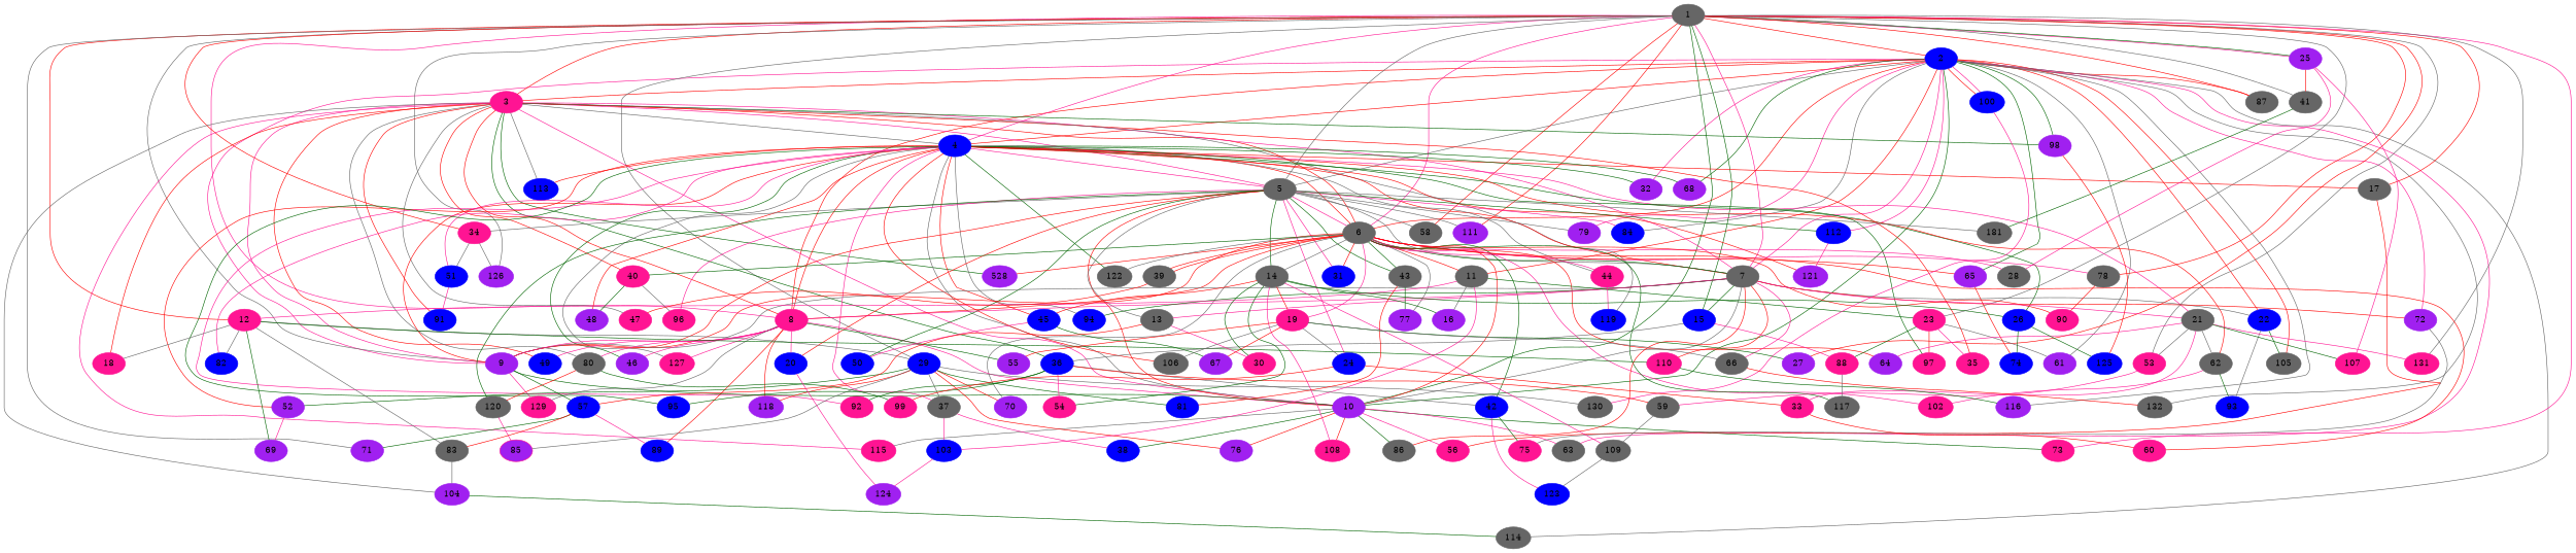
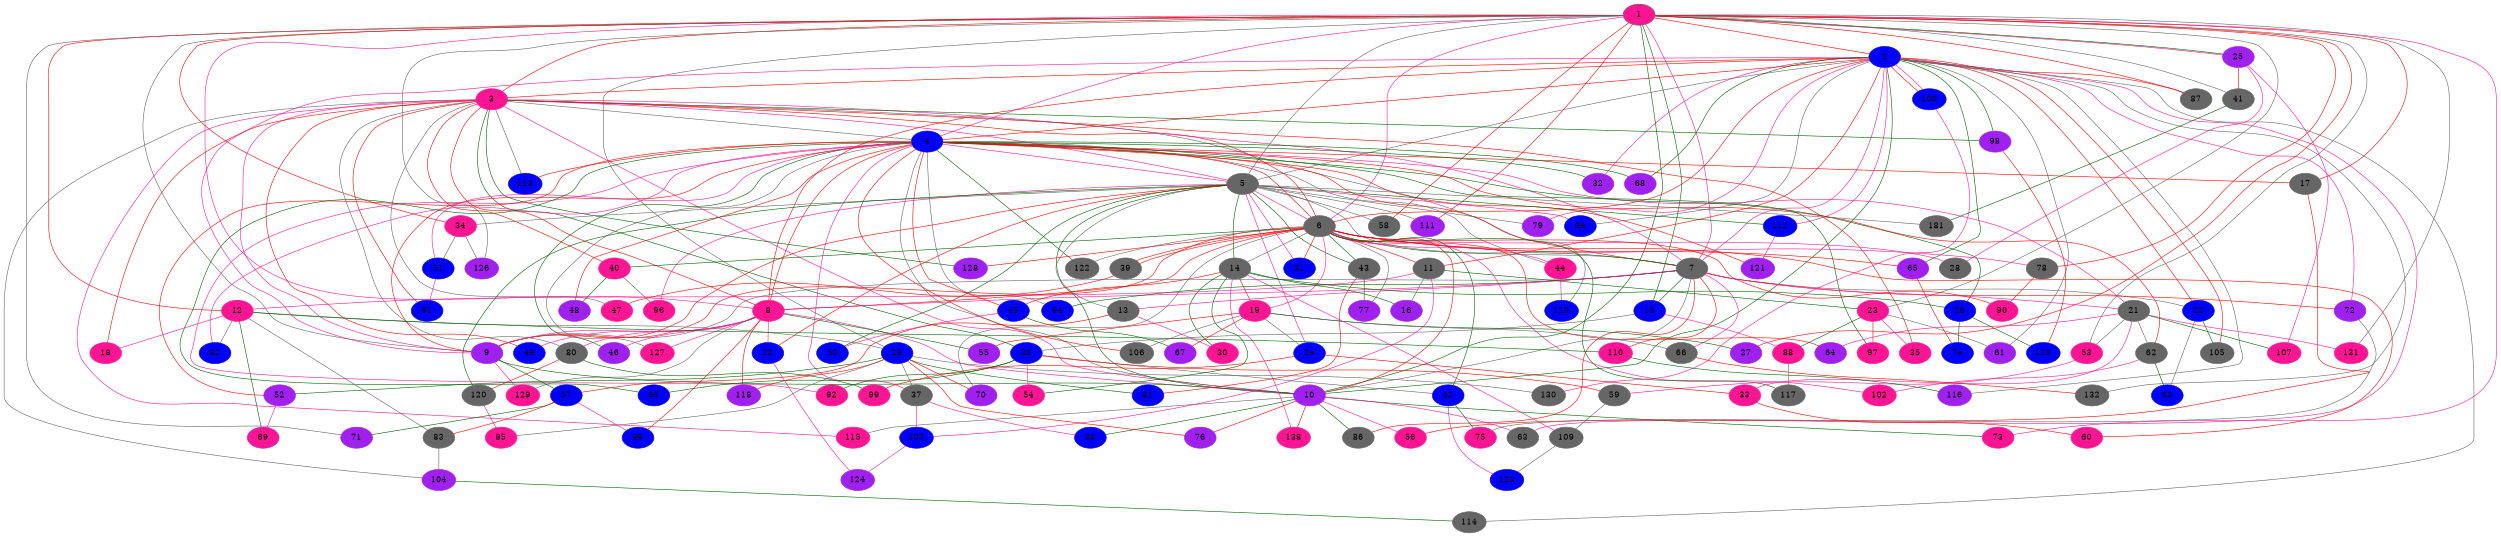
  graph {
    node [color=gray40 style=filled]
    edge [color=red]
    2 [color=blue]
-   1
+   1 [fillcolor=deeppink]
    3 [color=deeppink]
    4 [color=blue]
    5
    6
    7
    8 [color=deeppink]
    9 [color=purple]
    10 [color=purple]
    12 [color=deeppink]
    15 [color=blue]
    17
    23 [color=deeppink]
    25 [color=purple]
    27 [color=purple]
    29 [color=blue]
    34 [color=deeppink]
    41
    53 [color=deeppink]
    58
    71 [color=purple]
    73 [color=deeppink]
    78
    87
    111 [color=purple]
    126 [color=purple]
    131 [color=deeppink]
    11
    22 [color=blue]
    32 [color=purple]
    61 [color=purple]
    63
    65 [color=purple]
    68 [color=purple]
    72 [color=purple]
    79 [color=purple]
    84 [color=blue]
    98 [color=purple]
    100 [color=blue]
    105
    112 [color=blue]
    114
    116 [color=purple]
    132
    18 [color=deeppink]
    35 [color=deeppink]
    36 [color=blue]
    40 [color=deeppink]
    47 [color=deeppink]
    49 [color=blue]
    80
    91 [color=blue]
    104 [color=purple]
    113 [color=blue]
    115 [color=deeppink]
    119 [color=blue]
-   128 [color=purple label=528]
+   128 [color=purple]
    21
    26 [color=blue]
    37
    44 [color=deeppink]
    45 [color=blue]
    46 [color=purple]
    48 [color=purple]
    51 [color=blue]
    52 [color=purple]
    62
    82 [color=blue]
    92 [color=deeppink]
    94 [color=blue]
    95 [color=blue]
    97 [color=deeppink]
    106
    121 [color=purple]
    122
    127 [color=deeppink]
    13
    14
    20 [color=blue]
    24 [color=blue]
    31 [color=blue]
    43
    50 [color=blue]
    96 [color=deeppink]
    n86 [label=181]
    120
    19 [color=deeppink]
    28
    39
    42 [color=blue]
    60 [color=deeppink]
    64 [color=purple]
    70 [color=purple]
    77 [color=purple]
    90 [color=deeppink]
    102 [color=deeppink]
    117
    66
    86
    110 [color=deeppink]
    55 [color=purple]
    89 [color=blue]
    118 [color=purple]
    129 [color=deeppink]
    57 [color=blue]
    38 [color=blue]
    56 [color=deeppink]
    76 [color=purple]
-   108 [color=deeppink]
-   69 [color=purple]
+   108 [color=deeppink label=138]
+   69 [color=purple fillcolor=deeppink]
    83
    88 [color=deeppink]
    107 [color=deeppink]
    81 [color=blue]
-   85 [color=deeppink fillcolor=purple]
+   85 [color=deeppink]
    130
    59
    16 [color=purple]
    103 [color=blue]
    93 [color=blue]
    74 [color=blue]
    75 [color=deeppink]
    125 [color=blue]
    54 [color=deeppink]
    99 [color=deeppink]
    33 [color=deeppink]
    67 [color=purple]
    30 [color=deeppink]
    109
    124 [color=purple]
    123 [color=blue]
    2 -- 3
    2 -- 4
    2 -- 5 [color=gray40]
    2 -- 6
    2 -- 7 [color=deeppink]
    2 -- 8
    2 -- 9 [color=deeppink]
    2 -- 10 [color=darkgreen]
    2 -- 87
    2 -- 11
    2 -- 22
    2 -- 32 [color=deeppink]
    2 -- 61 [color=gray40]
    2 -- 63 [color=deeppink]
    2 -- 65 [color=darkgreen]
    2 -- 68 [color=darkgreen]
    2 -- 72 [color=deeppink]
    2 -- 79 [color=deeppink]
    2 -- 84 [color=gray40]
    2 -- 98 [color=darkgreen]
    2 -- 100
    2 -- 100 [color=deeppink]
    2 -- 105
    2 -- 112 [color=deeppink]
    2 -- 114 [color=gray40]
    2 -- 116 [color=gray40]
    2 -- 132 [color=gray40]
    1 -- 2
    1 -- 3
    1 -- 4 [color=deeppink]
    1 -- 5 [color=gray40]
    1 -- 6 [color=deeppink]
    1 -- 7 [color=deeppink]
    1 -- 8 [color=deeppink]
    1 -- 9 [color=gray40]
    1 -- 10 [color=darkgreen]
    1 -- 12
    1 -- 15 [color=darkgreen]
    1 -- 17
    1 -- 23 [color=gray40]
    1 -- 25 [color=deeppink]
    1 -- 25 [color=darkgreen]
    1 -- 27
    1 -- 29 [color=gray40]
    1 -- 34
    1 -- 41 [color=gray40]
    1 -- 53 [color=gray40]
    1 -- 58
    1 -- 71 [color=gray40]
    1 -- 73 [color=deeppink]
    1 -- 78
    1 -- 87
    1 -- 111
    1 -- 126 [color=gray40]
    1 -- 131 [color=gray40]
    3 -- 4 [color=gray40]
    3 -- 5 [color=deeppink]
    3 -- 6
    3 -- 7 [color=deeppink]
    3 -- 8
    3 -- 9 [color=deeppink]
    3 -- 10 [color=deeppink]
    3 -- 98 [color=darkgreen]
    3 -- 18
    3 -- 35
    3 -- 36 [color=darkgreen]
    3 -- 40
    3 -- 47 [color=gray40]
    3 -- 49
    3 -- 80 [color=gray40]
    3 -- 91
    3 -- 104 [color=gray40]
    3 -- 113 [color=gray40]
    3 -- 115 [color=deeppink]
    3 -- 119 [color=gray40]
    3 -- 128 [color=darkgreen]
    4 -- 5 [color=deeppink]
    4 -- 6
    4 -- 7
    4 -- 8
    4 -- 9
    4 -- 10 [color=gray40]
    4 -- 17
    4 -- 32 [color=darkgreen]
    4 -- 68 [color=darkgreen]
    4 -- 113
    4 -- 21 [color=deeppink]
    4 -- 26 [color=darkgreen]
    4 -- 37 [color=deeppink]
    4 -- 44 [color=gray40]
    4 -- 45
    4 -- 46 [color=darkgreen]
    4 -- 48
    4 -- 51 [color=deeppink]
    4 -- 52
    4 -- 62
    4 -- 82 [color=deeppink]
    4 -- 92 [color=deeppink]
    4 -- 94 [color=gray40]
    4 -- 95 [color=darkgreen]
    4 -- 97 [color=darkgreen]
    4 -- 106
    4 -- 121
    4 -- 122 [color=darkgreen]
    4 -- 127 [color=gray40]
    5 -- 6 [color=deeppink]
    5 -- 7 [color=gray40]
    5 -- 9
-   5 -- 10
+   5 -- 10 [color=darkgreen]
    5 -- 34 [color=gray40]
    5 -- 58 [color=gray40]
    5 -- 111 [color=gray40]
    5 -- 79 [color=gray40]
    5 -- 84 [color=deeppink]
    5 -- 112 [color=darkgreen]
    5 -- 13 [color=gray40]
    5 -- 14 [color=darkgreen]
    5 -- 20
    5 -- 24 [color=deeppink]
    5 -- 31 [color=deeppink]
    5 -- 43 [color=darkgreen]
    5 -- 50 [color=darkgreen]
    5 -- 96 [color=deeppink]
    5 -- n86 [color=gray40]
    5 -- 120 [color=darkgreen]
    6 -- 7 [color=darkgreen]
    6 -- 8
    6 -- 9
    6 -- 10
    6 -- 78 [color=deeppink]
    6 -- 11
    6 -- 65
    6 -- 40 [color=darkgreen]
    6 -- 128
    6 -- 44 [color=deeppink]
    6 -- 122 [color=gray40]
    6 -- 14 [color=gray40]
    6 -- 31
    6 -- 43 [color=darkgreen]
    6 -- 19 [color=deeppink]
    6 -- 28 [color=deeppink]
    6 -- 39
    6 -- 39
    6 -- 42 [color=darkgreen]
    6 -- 60
    6 -- 64
    6 -- 70 [color=gray40]
    6 -- 77 [color=gray40]
    6 -- 90
    6 -- 102 [color=deeppink]
    6 -- 117 [color=darkgreen]
    7 -- 8 [color=deeppink]
    7 -- 9 [color=gray40]
    7 -- 10 [color=gray40]
    7 -- 15 [color=darkgreen]
    7 -- 22 [color=gray40]
    7 -- 72
    7 -- 21 [color=deeppink]
    7 -- 94 [color=darkgreen]
    7 -- 13 [color=deeppink]
    7 -- 66 [color=deeppink]
    7 -- 86
    7 -- 110
    8 -- 9 [color=deeppink]
    8 -- 10 [color=deeppink]
    8 -- 49 [color=deeppink]
    8 -- 80 [color=deeppink]
    8 -- 46 [color=deeppink]
    8 -- 127 [color=deeppink]
    8 -- 20 [color=deeppink]
    8 -- 55 [color=darkgreen]
    8 -- 89
    8 -- 118
    8 -- 129 [color=gray40]
    9 -- 10 [color=darkgreen]
    9 -- 129 [color=deeppink]
    9 -- 57 [color=darkgreen]
    10 -- 73 [color=darkgreen]
    10 -- 63 [color=deeppink]
    10 -- 115 [color=gray40]
    10 -- 86 [color=darkgreen]
    10 -- 38 [color=darkgreen]
    10 -- 56 [color=deeppink]
    10 -- 76
    10 -- 108
    12 -- 29 [color=gray40]
-   12 -- 18 [color=gray40]
+   12 -- 18 [color=deeppink]
    12 -- 82 [color=gray40]
    12 -- 110 [color=darkgreen]
    12 -- 69 [color=darkgreen]
    12 -- 83 [color=gray40]
    15 -- 36 [color=gray40]
    15 -- 88 [color=deeppink]
    17 -- 56
    23 -- 61 [color=gray40]
    23 -- 35 [color=deeppink]
    23 -- 97
    23 -- 88 [color=darkgreen]
    25 -- 41
    25 -- 28 [color=deeppink]
    25 -- 107 [color=deeppink]
    29 -- 37 [color=gray40]
    29 -- 52 [color=darkgreen]
    29 -- 70
    29 -- 118
    29 -- 76
    29 -- 81 [color=darkgreen]
    29 -- 85 [color=gray40]
    29 -- 130 [color=gray40]
    34 -- 126 [color=gray40]
    34 -- 51 [color=gray40]
    41 -- n86 [color=darkgreen]
    53 -- 59 [color=deeppink]
    78 -- 90
    11 -- 12 [color=deeppink]
    11 -- 23 [color=darkgreen]
    11 -- 16 [color=gray40]
    11 -- 103 [color=deeppink]
    22 -- 105 [color=darkgreen]
    22 -- 93 [color=gray40]
    65 -- 74
    72 -- 75 [color=gray40]
    98 -- 125
    100 -- 130 [color=deeppink]
    112 -- 121 [color=deeppink]
    36 -- 92 [color=darkgreen]
    36 -- 95 [color=darkgreen]
    36 -- 42 [color=gray40]
    36 -- 59
    36 -- 54 [color=deeppink]
    40 -- 48 [color=darkgreen]
    40 -- 96 [color=gray40]
    80 -- 120
    80 -- 99 [color=darkgreen]
    104 -- 114 [color=darkgreen]
    21 -- 53 [color=gray40]
    21 -- 131 [color=deeppink]
    21 -- 62 [color=gray40]
    21 -- 64 [color=deeppink]
    21 -- 107 [color=darkgreen]
    21 -- 33 [color=deeppink]
    26 -- 74 [color=darkgreen]
    26 -- 125 [color=darkgreen]
    37 -- 38 [color=deeppink]
    37 -- 103 [color=deeppink]
    44 -- 119 [color=deeppink]
    45 -- 50 [color=deeppink]
    45 -- 67 [color=darkgreen]
    51 -- 91 [color=deeppink]
    52 -- 69 [color=deeppink]
    62 -- 102 [color=deeppink]
    62 -- 93 [color=darkgreen]
    13 -- 57
    13 -- 30 [color=deeppink]
    14 -- 26 [color=darkgreen]
    14 -- 45
    14 -- 19
    14 -- 108 [color=deeppink]
    14 -- 16 [color=darkgreen]
    14 -- 54 [color=darkgreen]
    14 -- 30 [color=darkgreen]
    14 -- 109 [color=deeppink]
    20 -- 124 [color=deeppink]
    24 -- 99
    24 -- 33
    43 -- 77 [color=darkgreen]
    43 -- 81
    120 -- 85 [color=deeppink]
    19 -- 27 [color=darkgreen]
    19 -- 106 [color=gray40]
    19 -- 24 [color=gray40]
    19 -- 66 [color=gray40]
    19 -- 55
    19 -- 67
    39 -- 47
    42 -- 75 [color=darkgreen]
    42 -- 123 [color=deeppink]
    66 -- 132
    110 -- 116 [color=darkgreen]
    57 -- 71 [color=darkgreen]
    57 -- 89 [color=deeppink]
    57 -- 83
    83 -- 104 [color=gray40]
    88 -- 117 [color=gray40]
    59 -- 109 [color=gray40]
    103 -- 124 [color=deeppink]
    33 -- 60
    109 -- 123 [color=gray40]
  }
